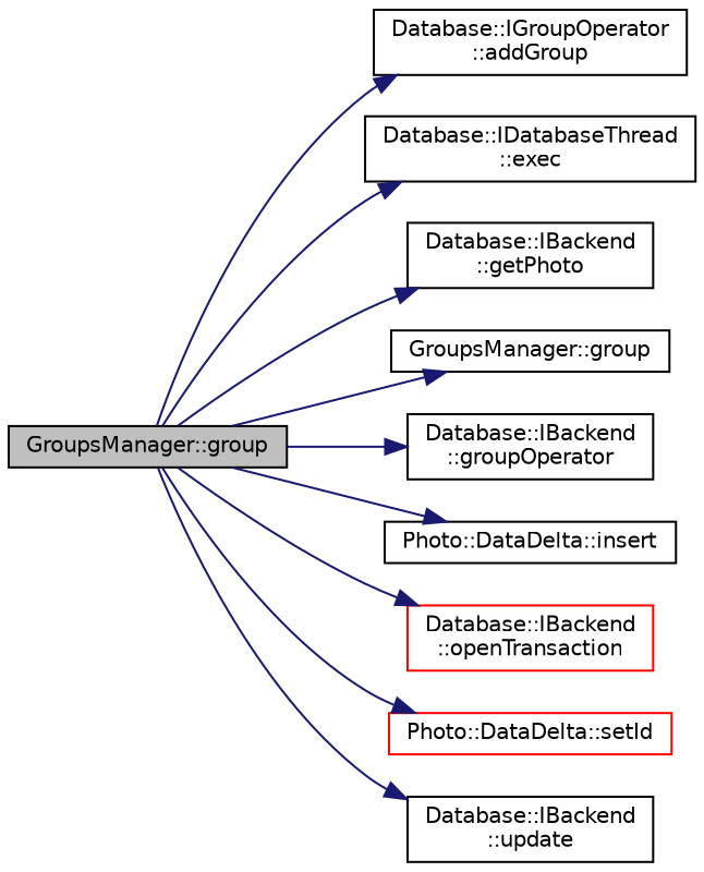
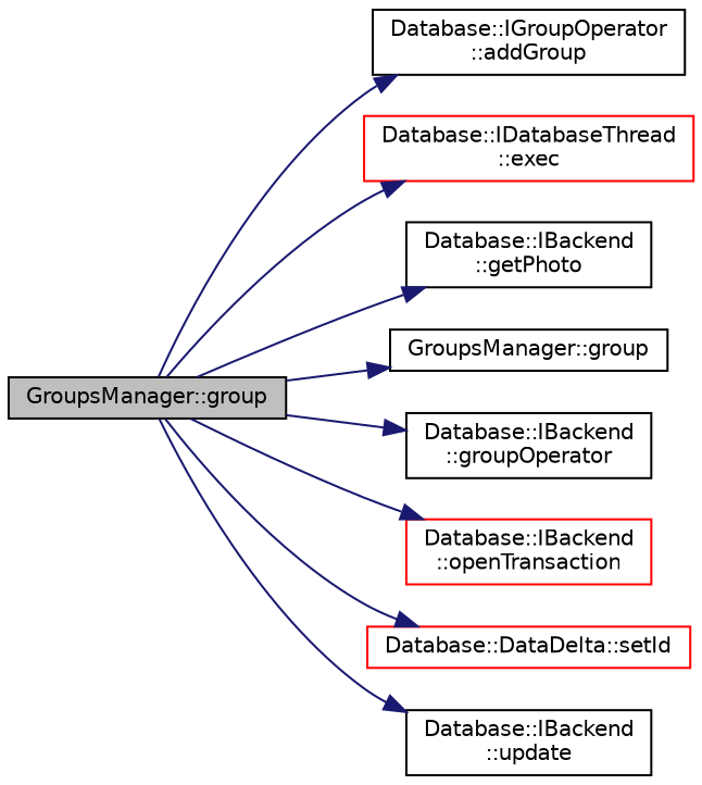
  digraph {
    rankdir=LR
    node [color=black fillcolor=white fontname=Helvetica fontsize=10 shape=record style=filled]
    edge [color=midnightblue fontname=Helvetica fontsize=10 labelfontname=Helvetica labelfontsize=10 style=solid]
    n1 [fillcolor=grey75 fontcolor=black height=0.2 label="GroupsManager::group" width=0.4]
    n2 [height=0.2 label="Database::IGroupOperator\l::addGroup" width=0.4]
-   n3 [height=0.2 label="Database::IDatabaseThread\l::exec" width=0.4]
+   n3 [color=red height=0.2 label="Database::IDatabaseThread\l::exec" width=0.4]
    n4 [height=0.2 label="Database::IBackend\l::getPhoto" width=0.4]
    n5 [height=0.2 label="GroupsManager::group" width=0.4]
    n6 [height=0.2 label="Database::IBackend\l::groupOperator" width=0.4]
-   n7 [height=0.2 label="Photo::DataDelta::insert" width=0.4]
    n8 [color=red height=0.2 label="Database::IBackend\l::openTransaction" width=0.4]
-   n9 [color=red height=0.2 label="Photo::DataDelta::setId" width=0.4]
+   n9 [color=red height=0.2 label="Database::DataDelta::setId" width=0.4]
    n10 [height=0.2 label="Database::IBackend\l::update" width=0.4]
    n1 -> n2
    n1 -> n3
    n1 -> n4
    n1 -> n5
    n1 -> n6
-   n1 -> n7
    n1 -> n8
    n1 -> n9
    n1 -> n10
  }
